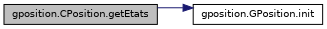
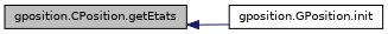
  digraph {
    rankdir=LR
    node [color=black fontname=Helvetica fontsize=10 shape=record style=filled]
    n1 [fillcolor=grey75 fontcolor=black height=0.2 label="gposition.CPosition.getEtats" width=0.4]
    n2 [fillcolor=white height=0.2 label="gposition.GPosition.init" width=0.4]
-   n2 -> n1 [color=midnightblue dir=back fontname=Helvetica fontsize=10 labelfontname=Helvetica labelfontsize=10 style=solid]
+   n1 -> n2 [color=midnightblue dir=back fontname=Helvetica fontsize=10 labelfontname=Helvetica labelfontsize=10 style=solid]
  }
